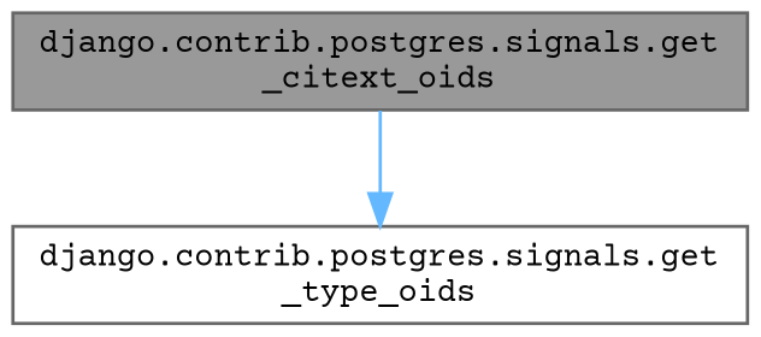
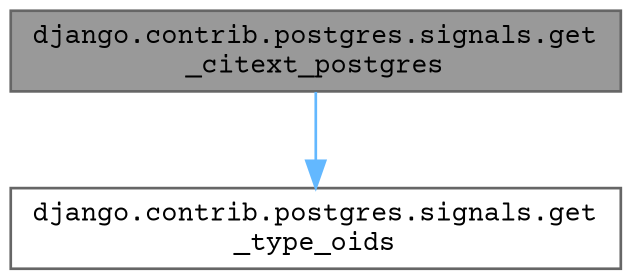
  digraph {
    rankdir=TB
    fontname="Courier Prime"
    node [fontname="Courier Prime" fontsize=10 shape=box style=filled]
-   n1 [color=gray40 fillcolor=grey60 fontcolor=black height=0.2 label="django.contrib.postgres.signals.get\l_citext_oids" width=0.4]
+   n1 [color=gray40 fillcolor=grey60 fontcolor=black height=0.2 label="django.contrib.postgres.signals.get\l_citext_postgres" width=0.4]
    n2 [color=grey40 fillcolor=white height=0.2 label="django.contrib.postgres.signals.get\l_type_oids" width=0.4]
    n1 -> n2 [color=steelblue1 fontname="Courier Prime" fontsize=10 labelfontname=Helvetica labelfontsize=10 style=solid]
  }
